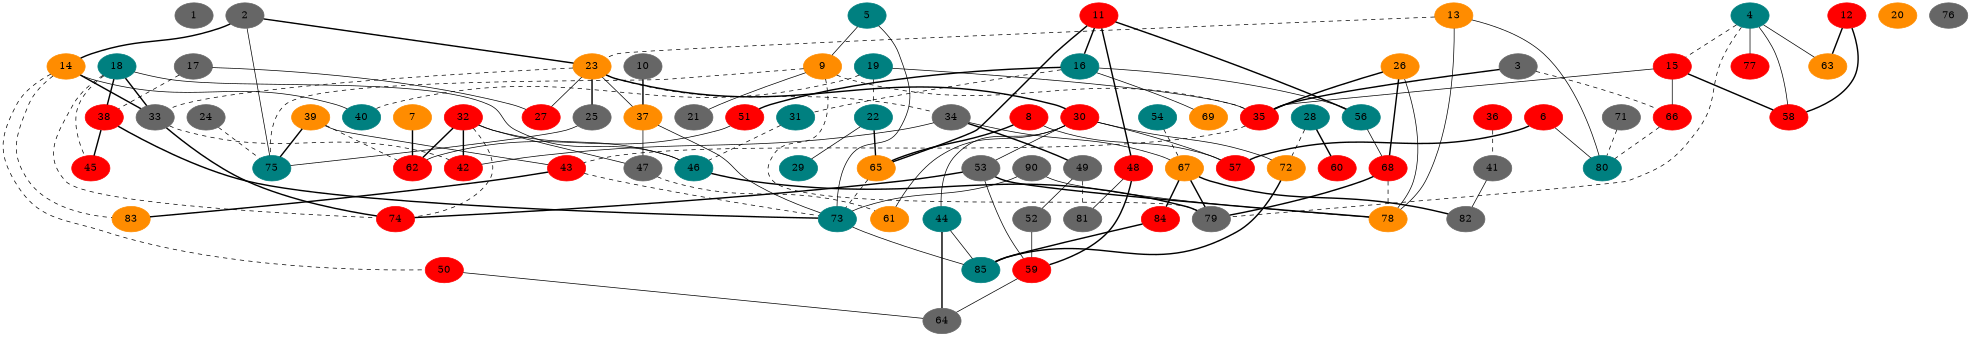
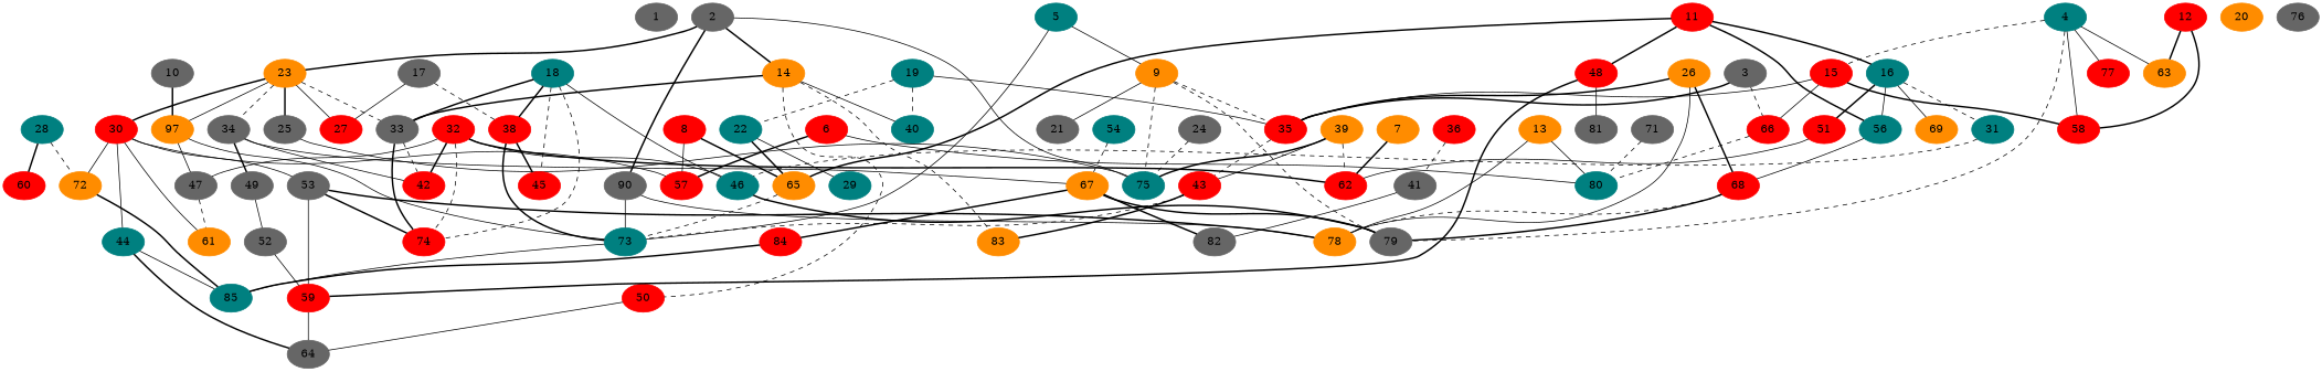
  graph {
    node [color=red style=filled]
    edge [style=solid]
    1 [color=gray40]
    2 [color=gray40]
    14 [color=darkorange]
    23 [color=darkorange]
    n5 [color=gray40 label=90]
    75 [color=teal]
    33 [color=gray40]
    40 [color=teal]
    50
    83 [color=darkorange]
-   37 [color=darkorange]
+   37 [color=darkorange label=97]
    27
    25 [color=gray40]
    30
    34 [color=gray40]
    73 [color=teal]
    78 [color=darkorange]
    3 [color=gray40]
    35
    66
    43
    80 [color=teal]
    4 [color=teal]
    15
    58
    63 [color=darkorange]
    77
    79 [color=gray40]
    5 [color=teal]
    9 [color=darkorange]
    21 [color=gray40]
    85 [color=teal]
    6
    57
    7 [color=darkorange]
    62
    8
    65 [color=darkorange]
    10 [color=gray40]
    47 [color=gray40]
    11
    16 [color=teal]
    48
    56 [color=teal]
    31 [color=teal]
    51
    69 [color=darkorange]
    59
    81 [color=gray40]
    68
    12
    13 [color=darkorange]
    74
    42
    64 [color=gray40]
    46 [color=teal]
    17 [color=gray40]
    38
    45
    18 [color=teal]
    19 [color=teal]
    22 [color=teal]
    29 [color=teal]
    20 [color=darkorange]
    72 [color=darkorange]
    44 [color=teal]
    53 [color=gray40]
    61 [color=darkorange]
    49 [color=gray40]
    67 [color=darkorange]
    24 [color=gray40]
    26 [color=darkorange]
    28 [color=teal]
    60
    32
    52 [color=gray40]
    82 [color=gray40]
    84
    41 [color=gray40]
    36
    39 [color=darkorange]
    54 [color=teal]
    71 [color=gray40]
    76 [color=gray40]
    2 -- 14 [style=bold]
    2 -- 23 [style=bold]
+   2 -- n5 [style=bold]
    2 -- 75
    14 -- 33 [style=bold]
    14 -- 40
    14 -- 50 [style=dashed]
    14 -- 83 [style=dashed]
    23 -- 33 [style=dashed]
    23 -- 37
    23 -- 27
    23 -- 25 [style=bold]
    23 -- 30 [style=bold]
    23 -- 34 [style=dashed]
    n5 -- 73
    n5 -- 78
    33 -- 74 [style=bold]
    33 -- 42 [style=dashed]
    50 -- 64
    37 -- 73
    37 -- 47
    25 -- 75
    30 -- 57
    30 -- 72
    30 -- 44
    30 -- 53
    30 -- 61
    34 -- 42
    34 -- 49 [style=bold]
    34 -- 67
    73 -- 85
    3 -- 35 [style=bold]
    3 -- 66 [style=dashed]
    35 -- 43 [style=dashed]
    66 -- 80 [style=dashed]
    43 -- 83 [style=bold]
    43 -- 73 [style=dashed]
    4 -- 15 [style=dashed]
    4 -- 58
    4 -- 63
    4 -- 77
    4 -- 79 [style=dashed]
    15 -- 35
    15 -- 66
    15 -- 58 [style=bold]
    5 -- 73
    5 -- 9
    9 -- 75 [style=dashed]
    9 -- 35 [style=dashed]
    9 -- 79 [style=dashed]
    9 -- 21
    6 -- 80
    6 -- 57 [style=bold]
    7 -- 62 [style=bold]
    8 -- 57
    8 -- 65 [style=bold]
    65 -- 73 [style=dashed]
    10 -- 37 [style=bold]
    47 -- 61 [style=dashed]
    11 -- 65 [style=bold]
    11 -- 16 [style=bold]
    11 -- 48 [style=bold]
    11 -- 56 [style=bold]
    16 -- 56
    16 -- 31 [style=dashed]
    16 -- 51 [style=bold]
    16 -- 69
    48 -- 59 [style=bold]
    48 -- 81
    56 -- 68
    31 -- 46 [style=dashed]
    51 -- 62
    59 -- 64
    68 -- 78 [style=dashed]
    68 -- 79 [style=bold]
    12 -- 58 [style=bold]
    12 -- 63 [style=bold]
-   13 -- 23 [style=dashed]
    13 -- 78
    13 -- 80
    46 -- 79 [style=bold]
    17 -- 27
    17 -- 38 [style=dashed]
    38 -- 73 [style=bold]
    38 -- 45 [style=bold]
    18 -- 33 [style=bold]
    18 -- 74 [style=dashed]
    18 -- 46
    18 -- 38 [style=bold]
    18 -- 45 [style=dashed]
    19 -- 40 [style=dashed]
    19 -- 35
    19 -- 22 [style=dashed]
    22 -- 65 [style=bold]
    22 -- 29
    72 -- 85 [style=bold]
    44 -- 85
    44 -- 64 [style=bold]
    53 -- 78 [style=bold]
    53 -- 59
    53 -- 74 [style=bold]
-   49 -- 81 [style=dashed]
    49 -- 52
    67 -- 79 [style=bold]
    67 -- 82 [style=bold]
    67 -- 84 [style=bold]
    24 -- 75 [style=dashed]
    26 -- 78
    26 -- 35 [style=bold]
    26 -- 68 [style=bold]
    28 -- 72 [style=dashed]
    28 -- 60 [style=bold]
    32 -- 62 [style=bold]
    32 -- 47
    32 -- 74 [style=dashed]
    32 -- 42 [style=bold]
    32 -- 46
    52 -- 59
    84 -- 85 [style=bold]
    41 -- 82
    36 -- 41 [style=dashed]
    39 -- 75 [style=bold]
    39 -- 43
    39 -- 62 [style=dashed]
    54 -- 67 [style=dashed]
    71 -- 80 [style=dashed]
  }
